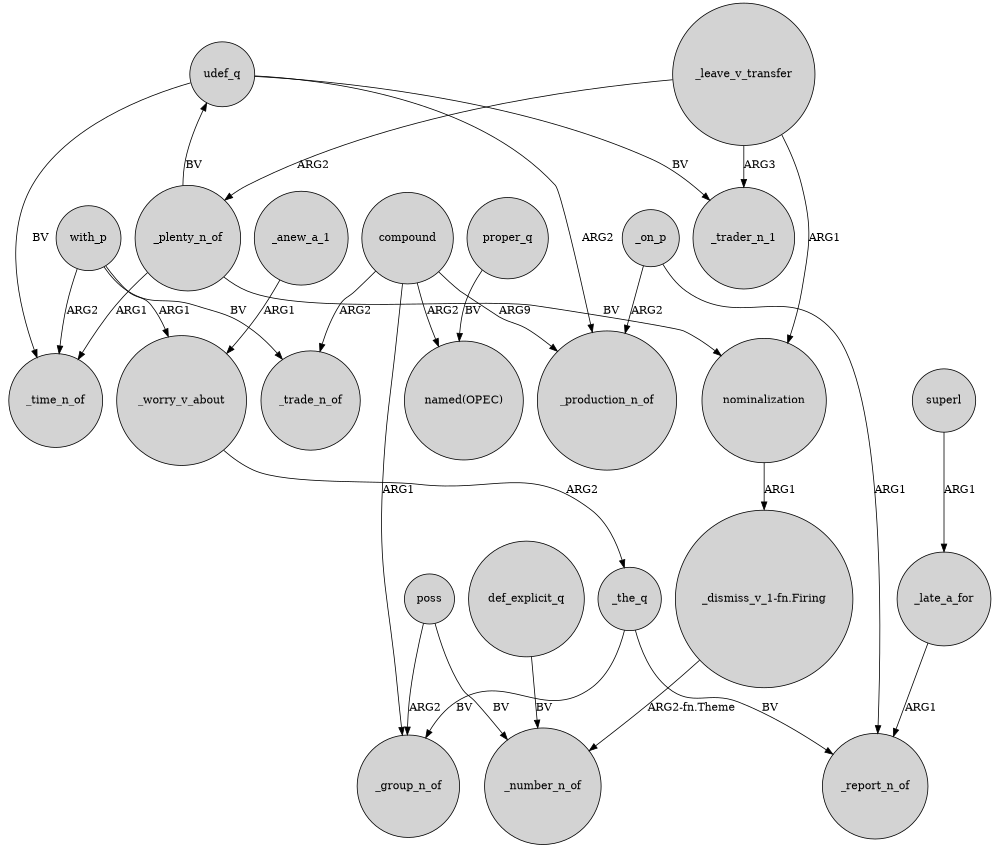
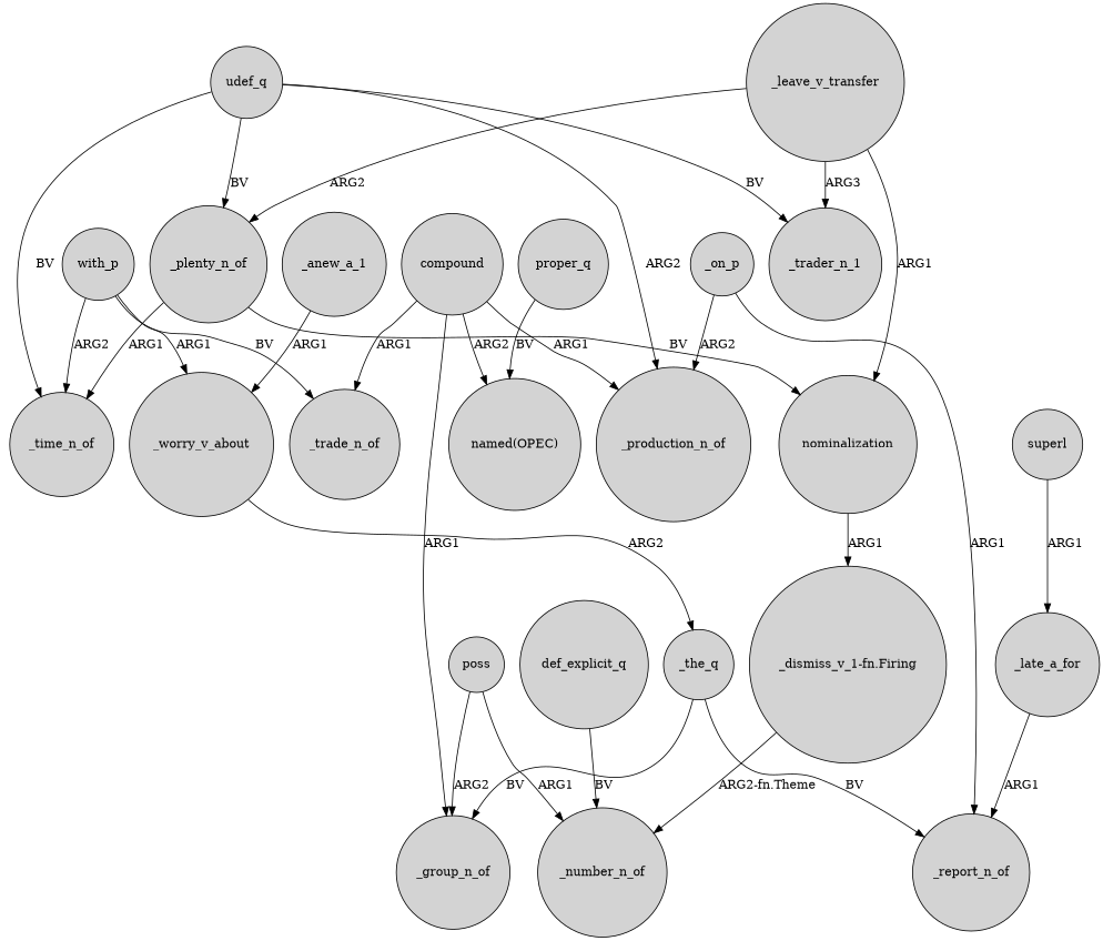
  digraph {
    node [shape=circle style=filled]
    udef_q
    _production_n_of
    _trader_n_1
    _plenty_n_of
    _time_n_of
    nominalization
    "_dismiss_v_1-fn.Firing"
    with_p
    _trade_n_of
    _worry_v_about
    _the_q
    _late_a_for
    _report_n_of
    compound
    _group_n_of
    "named(OPEC)"
    _leave_v_transfer
    _number_n_of
    superl
    def_explicit_q
    poss
    _on_p
    proper_q
    _anew_a_1
    udef_q -> _production_n_of [label=ARG2]
    udef_q -> _trader_n_1 [label=BV]
-   _plenty_n_of -> udef_q [label=BV]
+   udef_q -> _plenty_n_of [label=BV]
    udef_q -> _time_n_of [label=BV]
    _plenty_n_of -> _time_n_of [label=ARG1]
    _plenty_n_of -> nominalization [label=BV]
    nominalization -> "_dismiss_v_1-fn.Firing" [label=ARG1]
    "_dismiss_v_1-fn.Firing" -> _number_n_of [label="ARG2-fn.Theme"]
    with_p -> _time_n_of [label=ARG2]
    with_p -> _trade_n_of [label=BV]
    with_p -> _worry_v_about [label=ARG1]
    _worry_v_about -> _the_q [label=ARG2]
    _the_q -> _report_n_of [label=BV]
    _the_q -> _group_n_of [label=BV]
    _late_a_for -> _report_n_of [label=ARG1]
-   compound -> _production_n_of [label=ARG9]
-   compound -> _trade_n_of [label=ARG2]
+   compound -> _production_n_of [label=ARG1]
+   compound -> _trade_n_of [label=ARG1]
    compound -> _group_n_of [label=ARG1]
    compound -> "named(OPEC)" [label=ARG2]
    _leave_v_transfer -> _trader_n_1 [label=ARG3]
    _leave_v_transfer -> _plenty_n_of [label=ARG2]
    _leave_v_transfer -> nominalization [label=ARG1]
    superl -> _late_a_for [label=ARG1]
    def_explicit_q -> _number_n_of [label=BV]
    poss -> _group_n_of [label=ARG2]
-   poss -> _number_n_of [label=BV]
+   poss -> _number_n_of [label=ARG1]
    _on_p -> _production_n_of [label=ARG2]
    _on_p -> _report_n_of [label=ARG1]
    proper_q -> "named(OPEC)" [label=BV]
    _anew_a_1 -> _worry_v_about [label=ARG1]
  }
